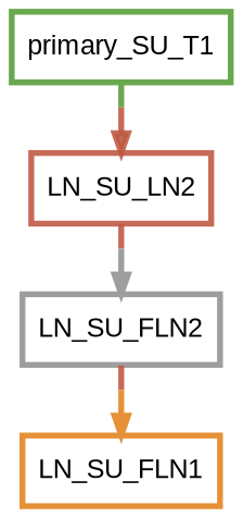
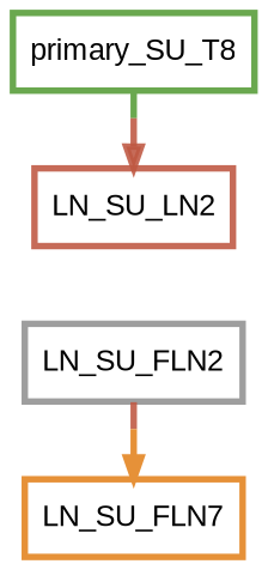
  digraph {
    node [fillcolor=white fontname=Arial penwidth=3.0 shape=box]
    edge [penwidth=3]
    LN_SU_LN2 [color="#be5742e1"]
    LN_SU_FLN2 [color="#9e9e9e"]
-   LN_SU_FLN1 [color="#e69138"]
-   primary_SU_T1 [color="#6aa84f"]
-   LN_SU_LN2 -> LN_SU_FLN2 [color="#be5742e1;0.5:#9e9e9e"]
+   LN_SU_FLN1 [color="#e69138" label=LN_SU_FLN7]
+   primary_SU_T1 [color="#6aa84f" label=primary_SU_T8]
    LN_SU_FLN2 -> LN_SU_FLN1 [color="#be5742e1;0.5:#e69138"]
    primary_SU_T1 -> LN_SU_LN2 [color="#6aa84f;0.5:#be5742e1"]
  }
